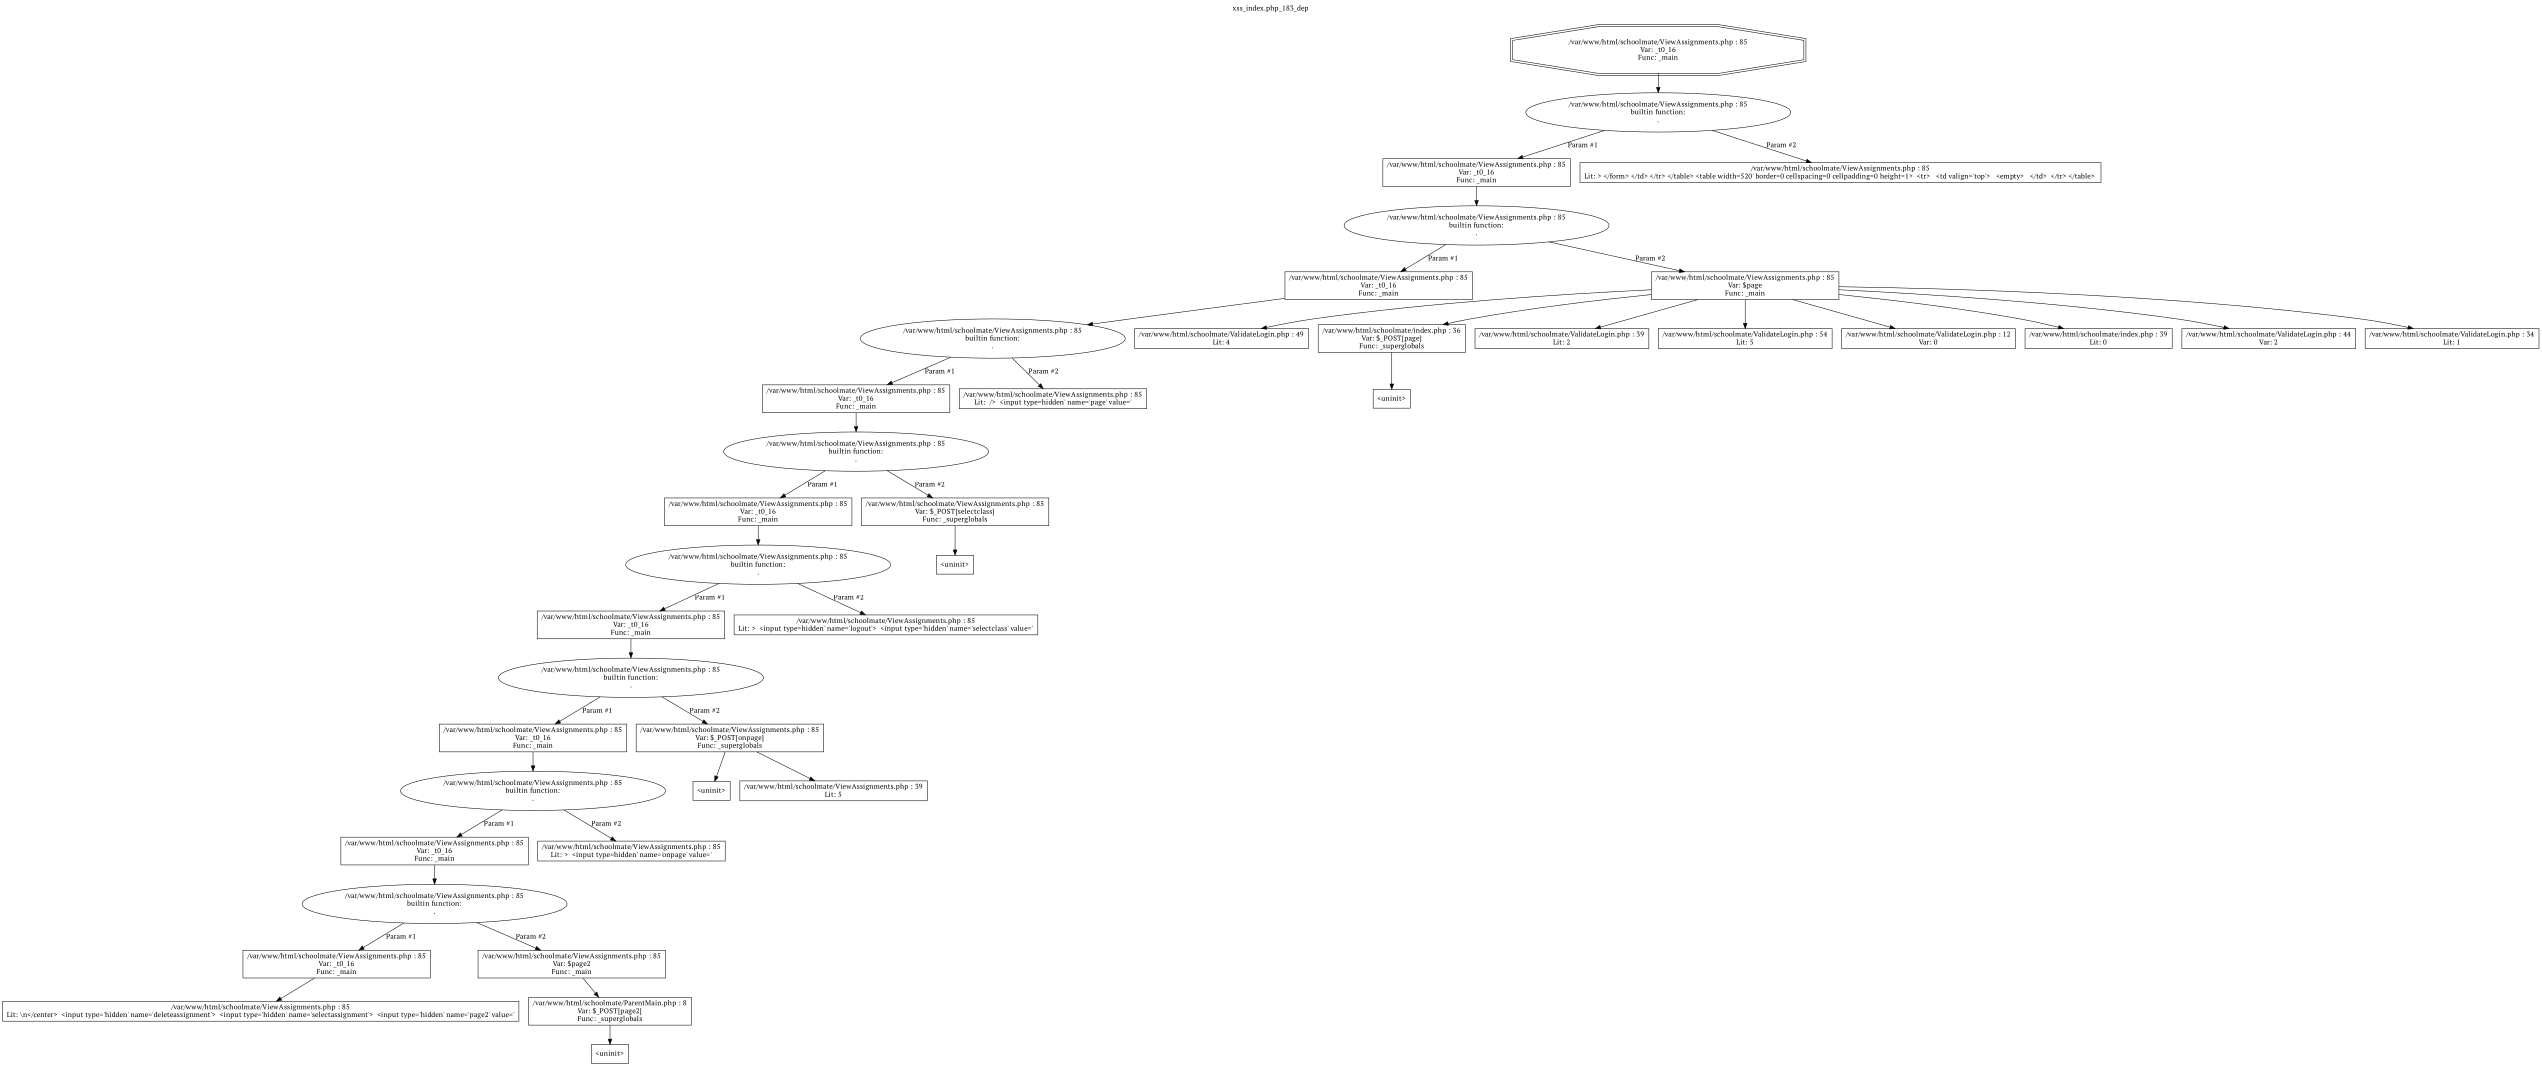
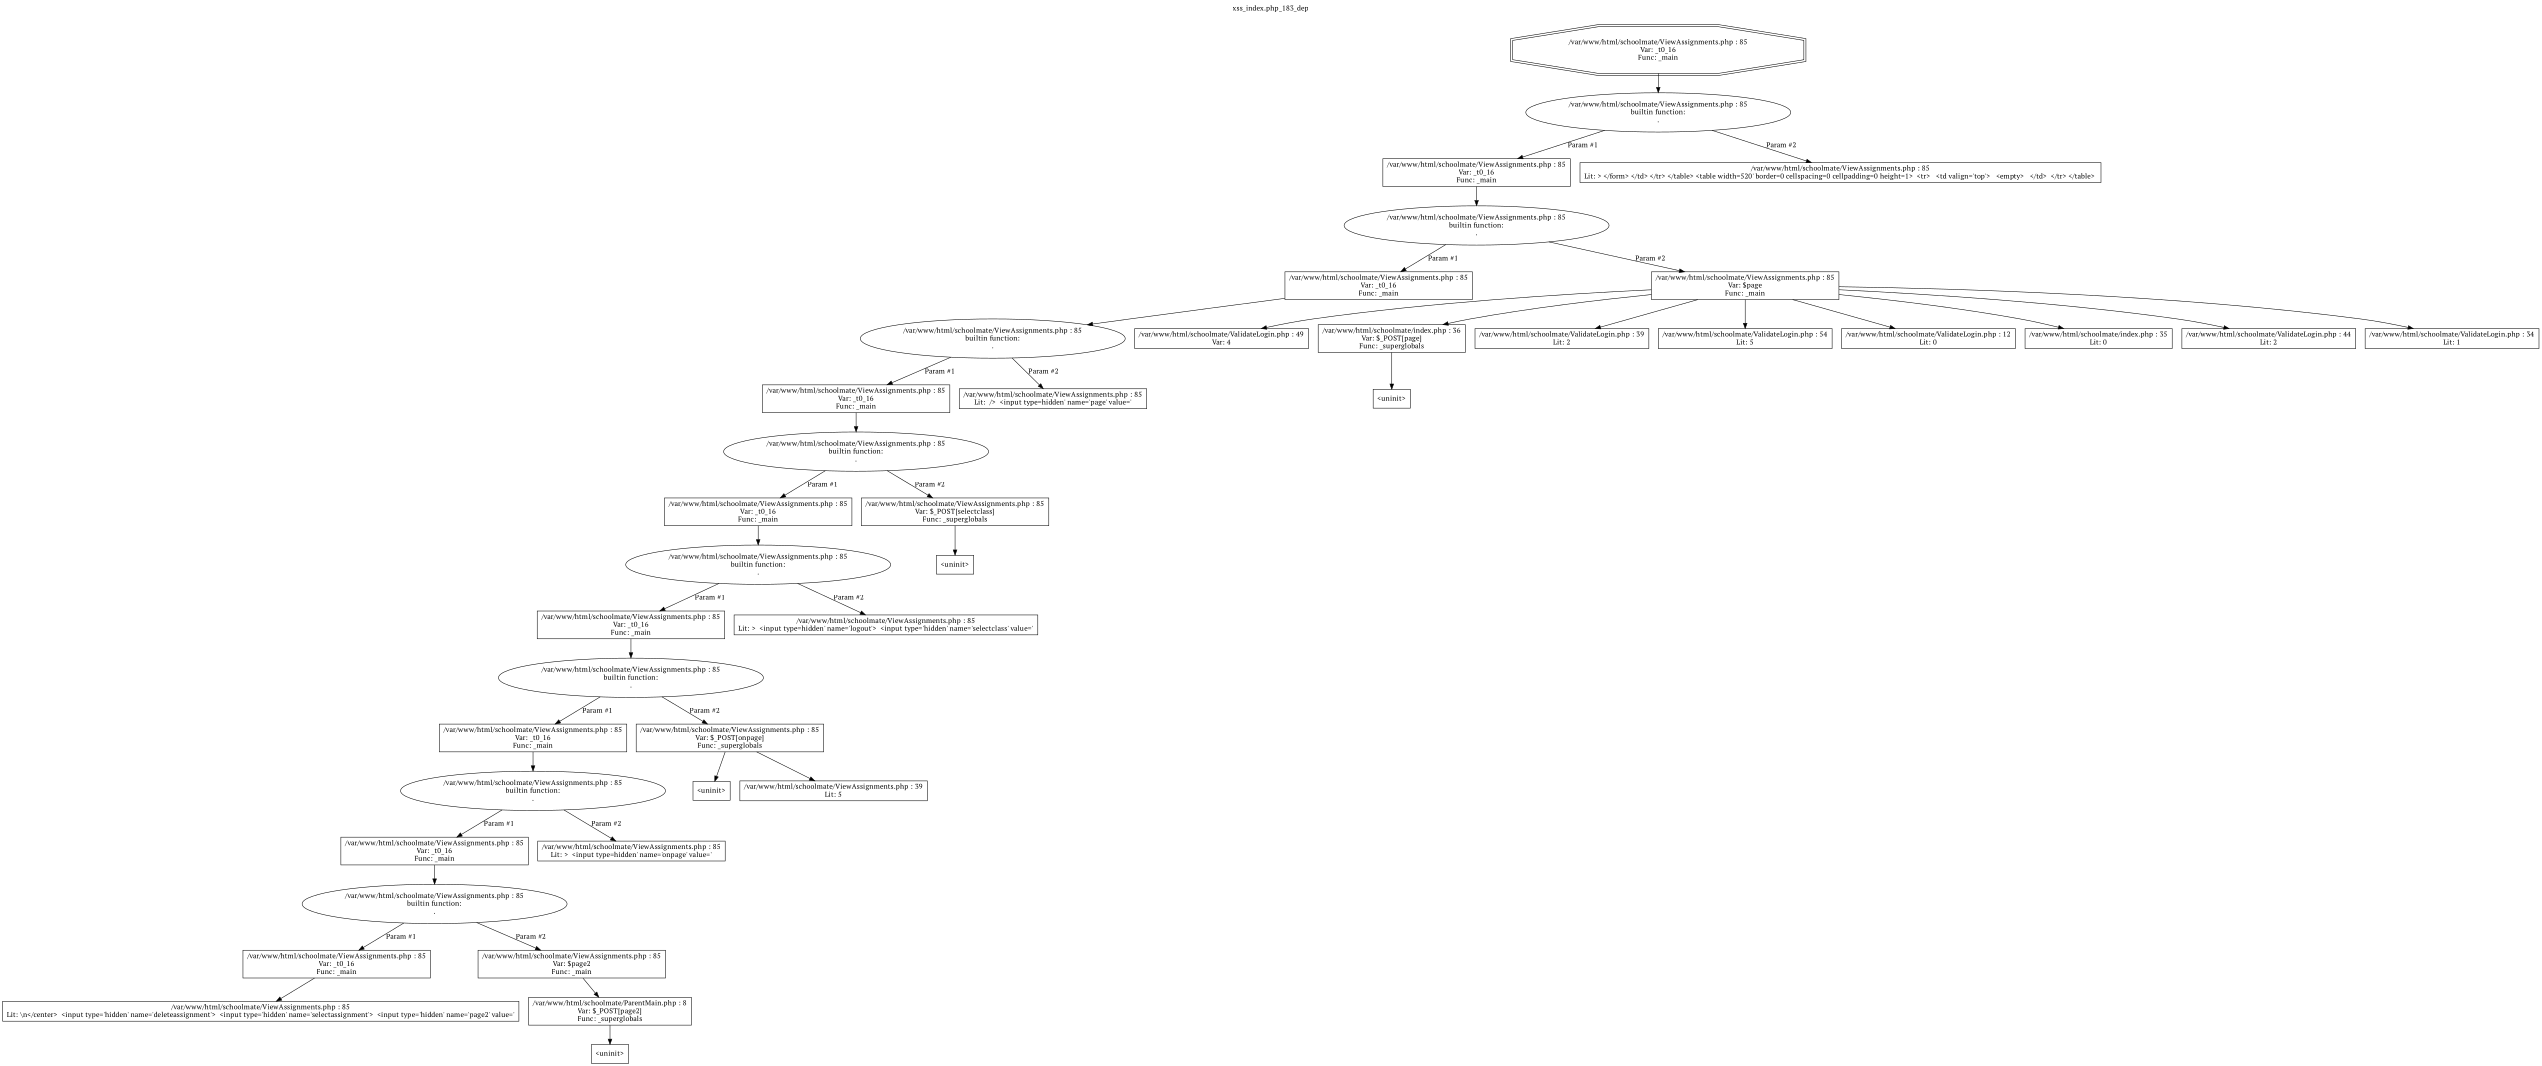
  digraph {
    fontname="PT Serif"
    label="xss_index.php_183_dep"
    labelloc=t
    node [fontname="PT Serif" shape=box]
    edge [fontname="PT Serif"]
    n1 [label="/var/www/html/schoolmate/ViewAssignments.php : 85\nVar: _t0_16\nFunc: _main\n" shape=doubleoctagon]
    n2 [label="/var/www/html/schoolmate/ViewAssignments.php : 85\nbuiltin function:\n.\n" shape=ellipse]
    n3 [label="/var/www/html/schoolmate/ViewAssignments.php : 85\nVar: _t0_16\nFunc: _main\n"]
    n4 [label="/var/www/html/schoolmate/ViewAssignments.php : 85\nLit: > </form> </td> </tr> </table> <table width=520' border=0 cellspacing=0 cellpadding=0 height=1>  <tr>   <td valign='top'>   <empty>   </td>  </tr> </table> \n"]
    n5 [label="/var/www/html/schoolmate/ViewAssignments.php : 85\nbuiltin function:\n.\n" shape=ellipse]
    n6 [label="/var/www/html/schoolmate/ViewAssignments.php : 85\nVar: _t0_16\nFunc: _main\n"]
    n7 [label="/var/www/html/schoolmate/ViewAssignments.php : 85\nVar: $page\nFunc: _main\n"]
    n8 [label="/var/www/html/schoolmate/ViewAssignments.php : 85\nbuiltin function:\n.\n" shape=ellipse]
-   n9 [label="/var/www/html/schoolmate/ValidateLogin.php : 49\nLit: 4\n"]
+   n9 [label="/var/www/html/schoolmate/ValidateLogin.php : 49\nVar: 4\n"]
    n10 [label="/var/www/html/schoolmate/index.php : 36\nVar: $_POST[page]\nFunc: _superglobals\n"]
    n11 [label="/var/www/html/schoolmate/ValidateLogin.php : 39\nLit: 2\n"]
    n12 [label="/var/www/html/schoolmate/ValidateLogin.php : 54\nLit: 5\n"]
-   n13 [label="/var/www/html/schoolmate/ValidateLogin.php : 12\nVar: 0\n"]
-   n14 [label="/var/www/html/schoolmate/index.php : 39\nLit: 0\n"]
-   n15 [label="/var/www/html/schoolmate/ValidateLogin.php : 44\nVar: 2\n"]
+   n13 [label="/var/www/html/schoolmate/ValidateLogin.php : 12\nLit: 0\n"]
+   n14 [label="/var/www/html/schoolmate/index.php : 35\nLit: 0\n"]
+   n15 [label="/var/www/html/schoolmate/ValidateLogin.php : 44\nLit: 2\n"]
    n16 [label="/var/www/html/schoolmate/ValidateLogin.php : 34\nLit: 1\n"]
    n17 [label="/var/www/html/schoolmate/ViewAssignments.php : 85\nVar: _t0_16\nFunc: _main\n"]
    n18 [label="/var/www/html/schoolmate/ViewAssignments.php : 85\nLit:  />  <input type=hidden' name='page' value='\n"]
    n19 [label="/var/www/html/schoolmate/ViewAssignments.php : 85\nbuiltin function:\n.\n" shape=ellipse]
    n20 [label="/var/www/html/schoolmate/ViewAssignments.php : 85\nVar: _t0_16\nFunc: _main\n"]
    n21 [label="/var/www/html/schoolmate/ViewAssignments.php : 85\nVar: $_POST[selectclass]\nFunc: _superglobals\n"]
    n22 [label="/var/www/html/schoolmate/ViewAssignments.php : 85\nbuiltin function:\n.\n" shape=ellipse]
    n23 [label="<uninit>"]
    n24 [label="/var/www/html/schoolmate/ViewAssignments.php : 85\nVar: _t0_16\nFunc: _main\n"]
    n25 [label="/var/www/html/schoolmate/ViewAssignments.php : 85\nLit: >  <input type=hidden' name='logout'>  <input type='hidden' name='selectclass' value='\n"]
    n26 [label="/var/www/html/schoolmate/ViewAssignments.php : 85\nbuiltin function:\n.\n" shape=ellipse]
    n27 [label="/var/www/html/schoolmate/ViewAssignments.php : 85\nVar: _t0_16\nFunc: _main\n"]
    n28 [label="/var/www/html/schoolmate/ViewAssignments.php : 85\nVar: $_POST[onpage]\nFunc: _superglobals\n"]
    n29 [label="/var/www/html/schoolmate/ViewAssignments.php : 85\nbuiltin function:\n.\n" shape=ellipse]
    n30 [label="<uninit>"]
    n31 [label="/var/www/html/schoolmate/ViewAssignments.php : 39\nLit: 5\n"]
    n32 [label="/var/www/html/schoolmate/ViewAssignments.php : 85\nVar: _t0_16\nFunc: _main\n"]
    n33 [label="/var/www/html/schoolmate/ViewAssignments.php : 85\nLit: >  <input type=hidden' name='onpage' value='\n"]
    n34 [label="/var/www/html/schoolmate/ViewAssignments.php : 85\nbuiltin function:\n.\n" shape=ellipse]
    n35 [label="/var/www/html/schoolmate/ViewAssignments.php : 85\nVar: _t0_16\nFunc: _main\n"]
    n36 [label="/var/www/html/schoolmate/ViewAssignments.php : 85\nVar: $page2\nFunc: _main\n"]
    n37 [label="/var/www/html/schoolmate/ViewAssignments.php : 85\nLit: \\n</center>  <input type='hidden' name='deleteassignment'>  <input type='hidden' name='selectassignment'>  <input type='hidden' name='page2' value='\n"]
    n38 [label="/var/www/html/schoolmate/ParentMain.php : 8\nVar: $_POST[page2]\nFunc: _superglobals\n"]
    n39 [label="<uninit>"]
    n40 [label="<uninit>"]
    n1 -> n2
    n2 -> n3 [label="Param #1"]
    n2 -> n4 [label="Param #2"]
    n3 -> n5
    n5 -> n6 [label="Param #1"]
    n5 -> n7 [label="Param #2"]
    n6 -> n8
    n7 -> n9
    n7 -> n10
    n7 -> n11
    n7 -> n12
    n7 -> n13
    n7 -> n14
    n7 -> n15
    n7 -> n16
    n8 -> n17 [label="Param #1"]
    n8 -> n18 [label="Param #2"]
    n10 -> n40
    n17 -> n19
    n19 -> n20 [label="Param #1"]
    n19 -> n21 [label="Param #2"]
    n20 -> n22
    n21 -> n23
    n22 -> n24 [label="Param #1"]
    n22 -> n25 [label="Param #2"]
    n24 -> n26
    n26 -> n27 [label="Param #1"]
    n26 -> n28 [label="Param #2"]
    n27 -> n29
    n28 -> n30
    n28 -> n31
    n29 -> n32 [label="Param #1"]
    n29 -> n33 [label="Param #2"]
    n32 -> n34
    n34 -> n35 [label="Param #1"]
    n34 -> n36 [label="Param #2"]
    n35 -> n37
    n36 -> n38
    n38 -> n39
  }
